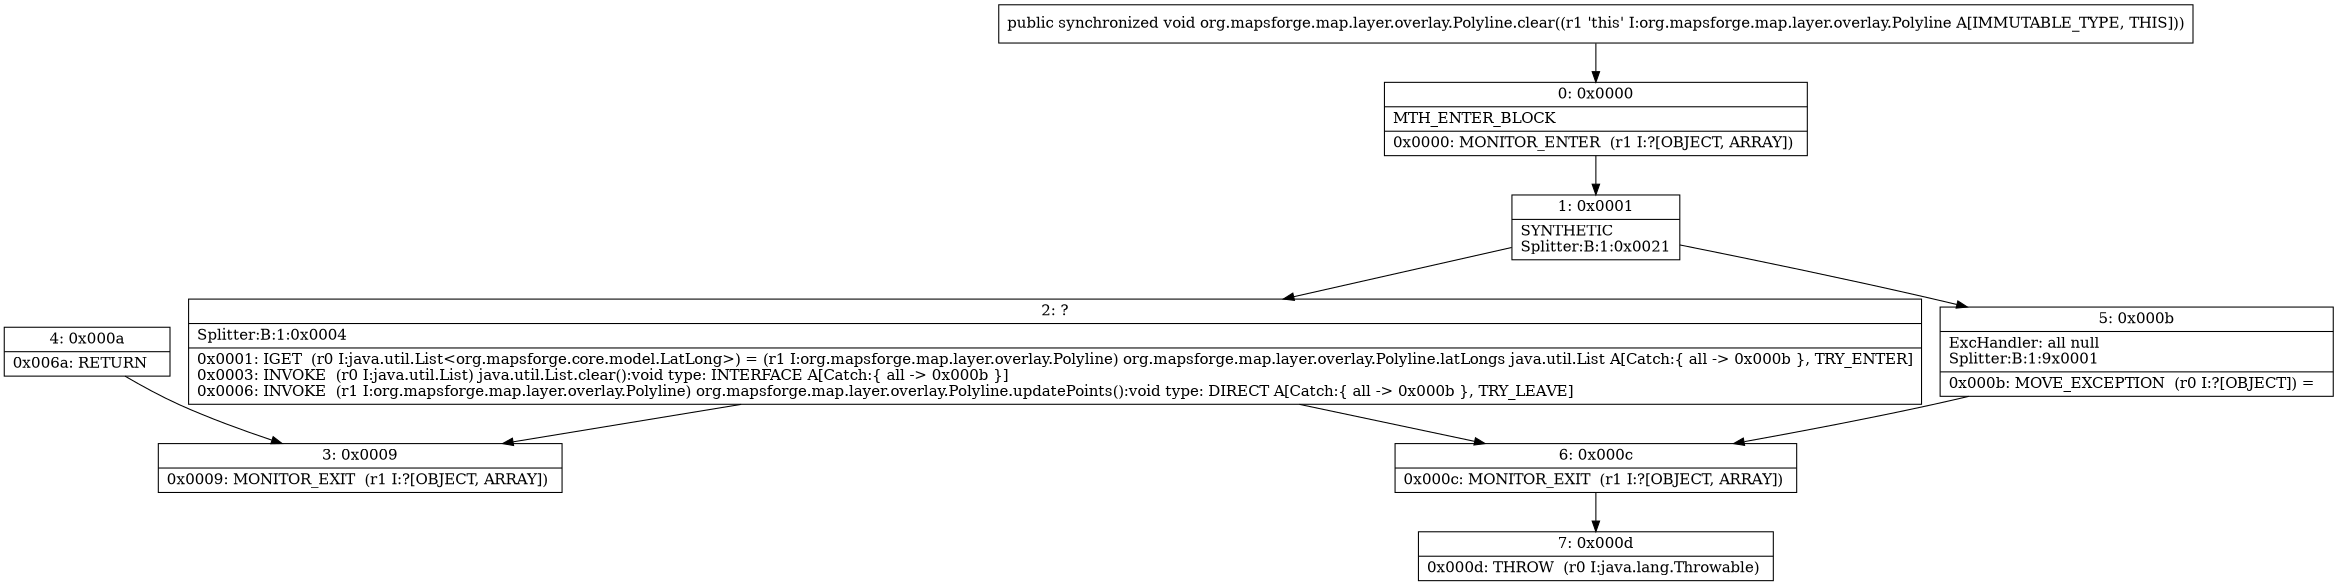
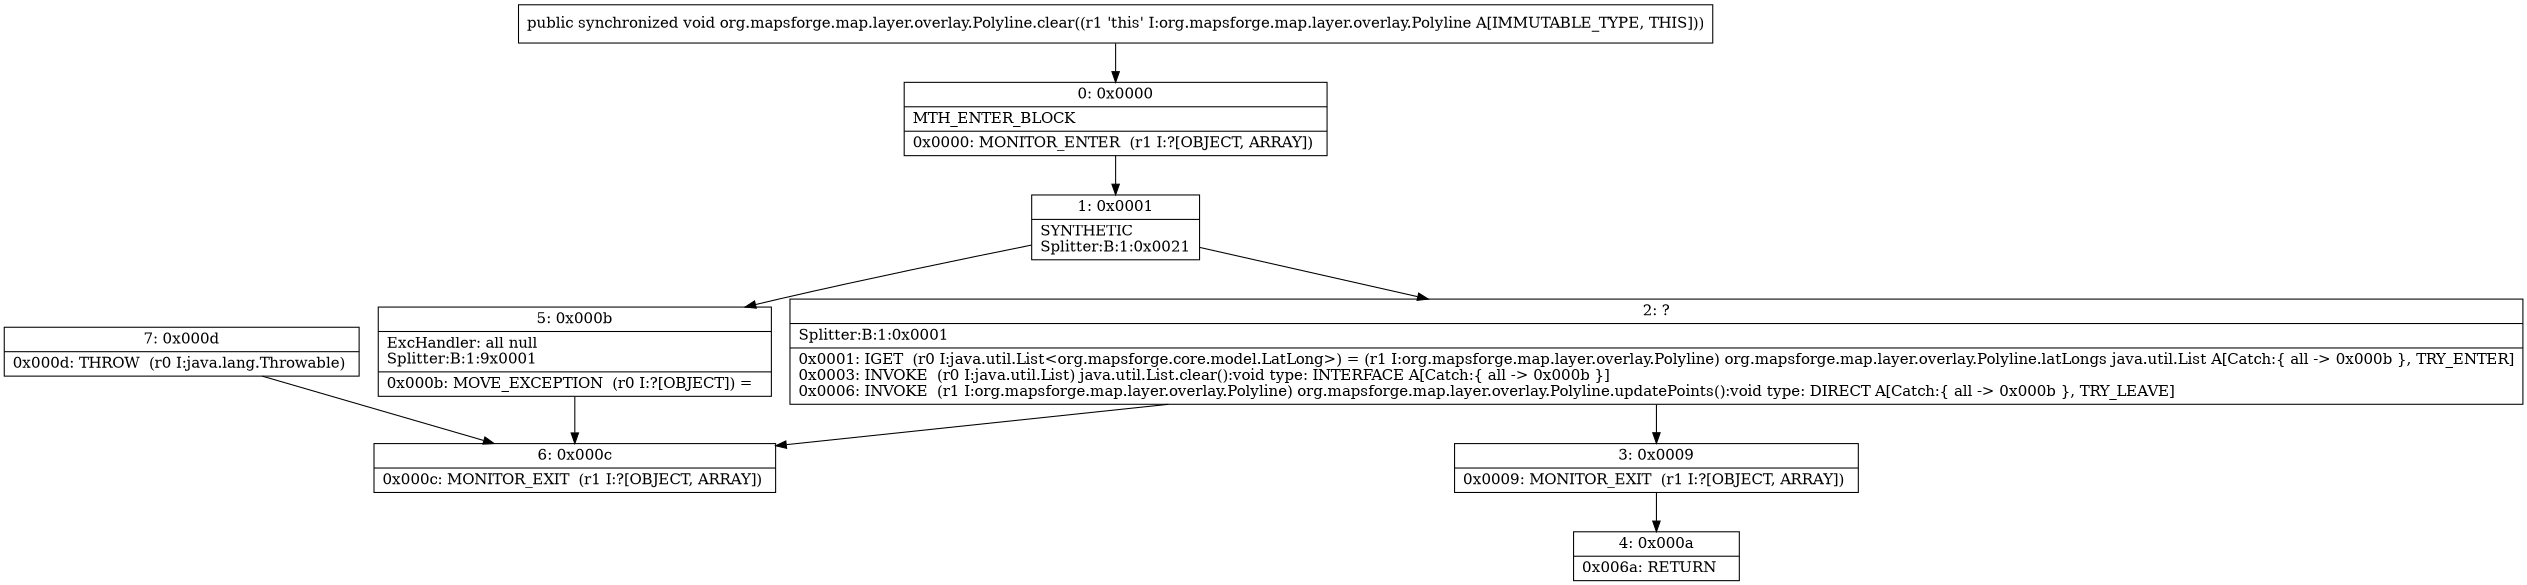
  digraph {
    node [shape=record]
    n1 [label="{0\:\ 0x0000|MTH_ENTER_BLOCK\l|0x0000: MONITOR_ENTER  (r1 I:?[OBJECT, ARRAY]) \l}"]
    n2 [label="{1\:\ 0x0001|SYNTHETIC\lSplitter:B:1:0x0021\l}"]
-   n3 [label="{2\:\ ?|Splitter:B:1:0x0004\l|0x0001: IGET  (r0 I:java.util.List\<org.mapsforge.core.model.LatLong\>) = (r1 I:org.mapsforge.map.layer.overlay.Polyline) org.mapsforge.map.layer.overlay.Polyline.latLongs java.util.List A[Catch:\{ all \-\> 0x000b \}, TRY_ENTER]\l0x0003: INVOKE  (r0 I:java.util.List) java.util.List.clear():void type: INTERFACE A[Catch:\{ all \-\> 0x000b \}]\l0x0006: INVOKE  (r1 I:org.mapsforge.map.layer.overlay.Polyline) org.mapsforge.map.layer.overlay.Polyline.updatePoints():void type: DIRECT A[Catch:\{ all \-\> 0x000b \}, TRY_LEAVE]\l}"]
+   n3 [label="{2\:\ ?|Splitter:B:1:0x0001\l|0x0001: IGET  (r0 I:java.util.List\<org.mapsforge.core.model.LatLong\>) = (r1 I:org.mapsforge.map.layer.overlay.Polyline) org.mapsforge.map.layer.overlay.Polyline.latLongs java.util.List A[Catch:\{ all \-\> 0x000b \}, TRY_ENTER]\l0x0003: INVOKE  (r0 I:java.util.List) java.util.List.clear():void type: INTERFACE A[Catch:\{ all \-\> 0x000b \}]\l0x0006: INVOKE  (r1 I:org.mapsforge.map.layer.overlay.Polyline) org.mapsforge.map.layer.overlay.Polyline.updatePoints():void type: DIRECT A[Catch:\{ all \-\> 0x000b \}, TRY_LEAVE]\l}"]
    n4 [label="{5\:\ 0x000b|ExcHandler: all null\lSplitter:B:1:9x0001\l|0x000b: MOVE_EXCEPTION  (r0 I:?[OBJECT]) =  \l}"]
    n5 [label="{3\:\ 0x0009|0x0009: MONITOR_EXIT  (r1 I:?[OBJECT, ARRAY]) \l}"]
    n6 [label="{6\:\ 0x000c|0x000c: MONITOR_EXIT  (r1 I:?[OBJECT, ARRAY]) \l}"]
    n7 [label="{4\:\ 0x000a|0x006a: RETURN   \l}"]
    n8 [label="{7\:\ 0x000d|0x000d: THROW  (r0 I:java.lang.Throwable) \l}"]
    n9 [label="{public synchronized void org.mapsforge.map.layer.overlay.Polyline.clear((r1 'this' I:org.mapsforge.map.layer.overlay.Polyline A[IMMUTABLE_TYPE, THIS])) }"]
    n1 -> n2
    n2 -> n3
    n2 -> n4
    n3 -> n5
    n3 -> n6
    n4 -> n6
-   n7 -> n5
-   n6 -> n8
+   n5 -> n7
+   n8 -> n6
    n9 -> n1
  }
